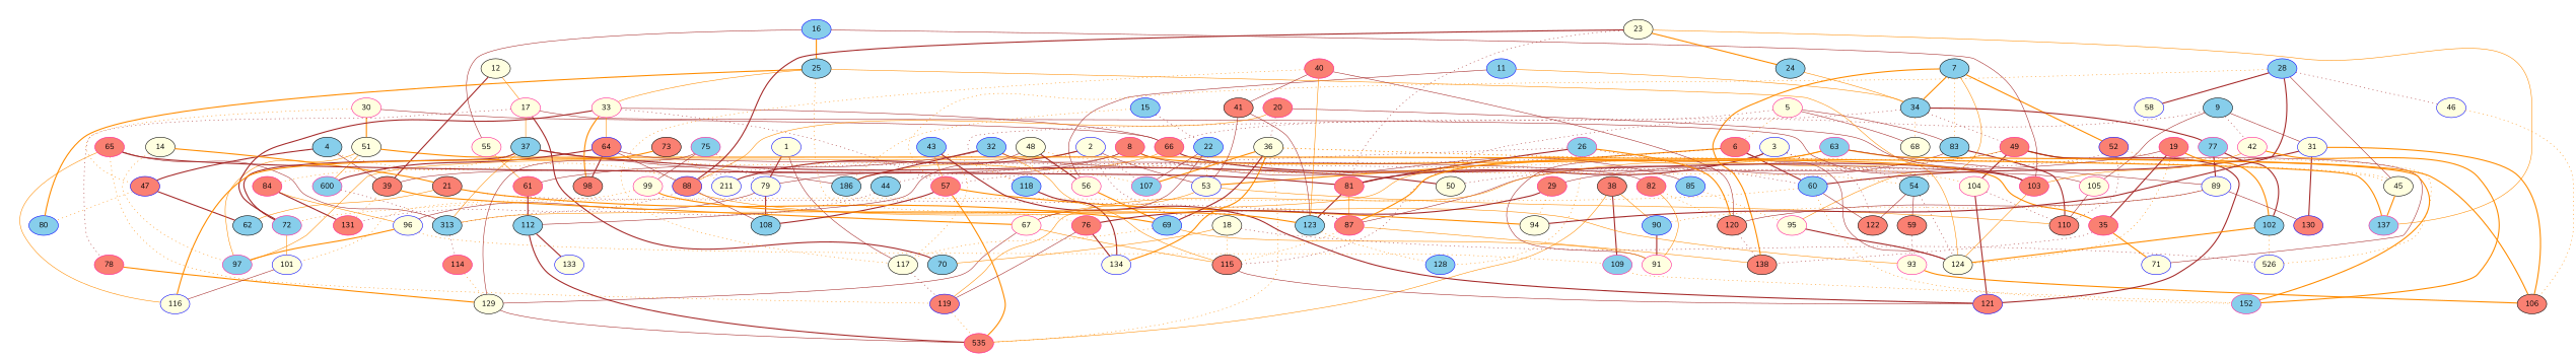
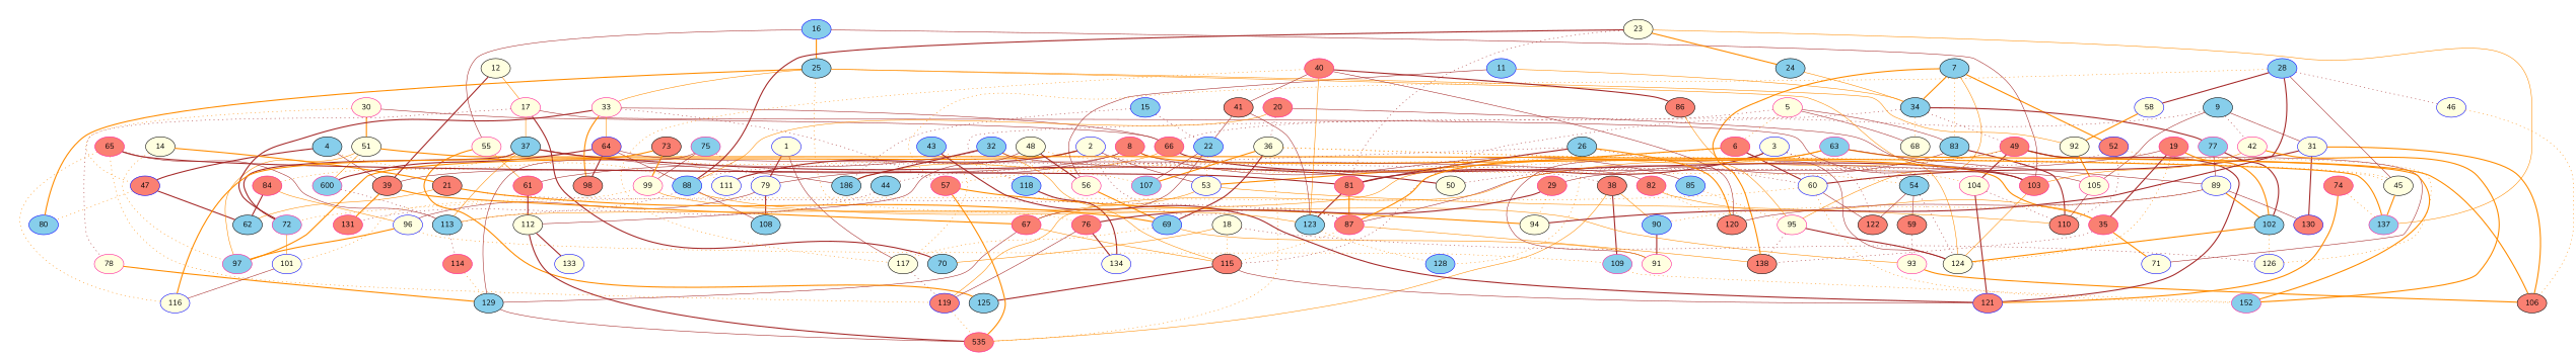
  graph {
    fontname=Nunito
    node [color=black fillcolor=lightyellow fontname=Nunito style=filled]
    edge [color=brown fontname=Nunito style=solid]
    1 [color=blue]
    79 [color=blue]
    117
    96 [color=blue]
    108 [fillcolor=skyblue]
    119 [color=blue fillcolor=salmon]
    2 [color=blue]
    38 [fillcolor=salmon]
    53 [color=blue]
    87 [color=deeppink fillcolor=salmon]
    97 [color=deeppink fillcolor=skyblue]
-   111 [color=blue label=211]
+   111 [color=blue]
    n13 [color=deeppink fillcolor=salmon label=535]
    90 [color=blue fillcolor=skyblue]
    109 [color=deeppink fillcolor=skyblue]
-   67 [color=deeppink]
+   67 [color=deeppink fillcolor=salmon]
    110 [fillcolor=salmon]
    138 [fillcolor=salmon]
    115 [fillcolor=salmon]
    3 [color=blue]
    54 [fillcolor=skyblue]
    81 [color=deeppink fillcolor=salmon]
    91 [color=deeppink]
    122 [fillcolor=salmon]
    124
    59 [fillcolor=salmon]
    123 [fillcolor=skyblue]
    39 [fillcolor=salmon]
    4 [fillcolor=skyblue]
    47 [color=blue fillcolor=salmon]
-   88 [color=blue fillcolor=salmon]
+   88 [color=blue fillcolor=skyblue]
    131 [color=deeppink fillcolor=salmon]
    62 [fillcolor=skyblue]
    80 [color=blue fillcolor=skyblue]
    93 [color=deeppink]
    5 [color=deeppink]
    6 [color=deeppink fillcolor=salmon]
    66 [color=deeppink fillcolor=salmon]
    68
    83 [fillcolor=skyblue]
    57 [color=deeppink fillcolor=salmon]
-   60 [color=blue fillcolor=skyblue]
+   60 [color=blue]
    n43 [fillcolor=skyblue label=186]
    103 [color=deeppink fillcolor=salmon]
    94
    72 [color=deeppink fillcolor=skyblue]
    n47 [color=deeppink fillcolor=skyblue label=152]
    7 [fillcolor=skyblue]
    34 [fillcolor=skyblue]
    52 [color=blue fillcolor=salmon]
    95 [color=deeppink]
    49 [color=deeppink fillcolor=salmon]
    77 [color=deeppink fillcolor=skyblue]
    118 [color=blue fillcolor=skyblue]
-   126 [color=blue label=526]
+   126 [color=blue]
    8 [color=deeppink fillcolor=salmon]
    35 [color=deeppink fillcolor=salmon]
    85 [color=blue fillcolor=skyblue]
    71 [color=blue]
    31 [color=blue]
    9 [fillcolor=skyblue]
    42 [color=deeppink]
    105 [color=deeppink]
    106 [fillcolor=salmon]
    130 [color=blue fillcolor=salmon]
    121 [color=blue fillcolor=salmon]
+   125 [fillcolor=skyblue]
    30 [color=deeppink]
    51
    133 [color=blue]
    11 [color=blue fillcolor=skyblue]
    56 [color=deeppink]
    69 [color=blue fillcolor=skyblue]
    12
    17 [color=deeppink]
    37 [fillcolor=skyblue]
    70 [fillcolor=skyblue]
-   78 [color=deeppink fillcolor=salmon]
+   78 [color=deeppink]
    14
    21 [fillcolor=salmon]
    15 [color=blue fillcolor=skyblue]
    22 [color=blue fillcolor=skyblue]
    107 [color=deeppink fillcolor=skyblue]
    16 [color=blue fillcolor=skyblue]
    25 [fillcolor=skyblue]
    55 [color=deeppink]
    33 [color=deeppink]
    76 [color=deeppink fillcolor=salmon]
+   92
    61 [color=deeppink fillcolor=salmon]
    84 [color=deeppink fillcolor=salmon]
    50
-   113 [fillcolor=skyblue label=313]
-   129
+   113 [fillcolor=skyblue]
+   129 [fillcolor=skyblue]
    18
    19 [color=deeppink fillcolor=salmon]
    29 [color=deeppink fillcolor=salmon]
    102 [fillcolor=skyblue]
    20 [color=deeppink fillcolor=salmon]
    36
    45
    134 [color=blue]
    23
    24 [fillcolor=skyblue]
    137 [color=deeppink fillcolor=skyblue]
    64 [color=blue fillcolor=salmon]
    98 [fillcolor=salmon]
-   26 [color=deeppink fillcolor=skyblue]
+   26 [fillcolor=skyblue]
    44 [fillcolor=skyblue]
    120 [fillcolor=salmon]
    128 [color=blue fillcolor=skyblue]
    28 [color=blue fillcolor=skyblue]
    46 [color=blue]
    58 [color=blue]
    n115 [color=deeppink fillcolor=skyblue label=600]
    32 [color=blue fillcolor=skyblue]
-   112 [fillcolor=skyblue]
+   112
    82 [color=deeppink fillcolor=salmon]
    101 [color=blue]
    104 [color=deeppink]
    89 [color=blue]
    114 [color=deeppink fillcolor=salmon]
    40 [color=deeppink fillcolor=salmon]
    41 [fillcolor=salmon]
+   86 [fillcolor=salmon]
    43 [color=blue fillcolor=skyblue]
    48
    63 [color=deeppink fillcolor=skyblue]
    65 [color=deeppink fillcolor=salmon]
    116 [color=blue]
    73 [fillcolor=salmon]
    99 [color=deeppink]
+   74 [color=deeppink fillcolor=salmon]
    75 [color=deeppink fillcolor=skyblue]
    1 -- 79 [style=bold]
    1 -- 117
    79 -- 96
    79 -- 108 [style=bold]
    117 -- 119 [style=dotted]
    96 -- 97 [color=darkorange style=bold]
    96 -- 109 [color=darkorange style=dotted]
    119 -- n13 [color=darkorange style=dotted]
-   2 -- 107 [style=dotted]
+   2 -- 38 [style=dotted]
    2 -- 53
    2 -- 87 [style=dotted]
-   2 -- 97 [color=darkorange]
+   2 -- 97 [color=darkorange style=bold]
    2 -- 111 [style=bold]
    38 -- n13 [color=darkorange]
    38 -- 90 [color=darkorange]
    38 -- 109 [style=bold]
    53 -- 67 [color=darkorange]
    53 -- 110 [color=darkorange]
    87 -- 138 [color=darkorange]
    87 -- 115 [color=darkorange style=dotted]
    90 -- 91 [style=bold]
    109 -- n47 [color=darkorange style=dotted]
    67 -- 115 [color=darkorange]
    67 -- 129
    115 -- 121
+   115 -- 125 [style=bold]
    3 -- 54 [style=dotted]
    3 -- 81 [style=bold]
    3 -- 91
    3 -- 122 [style=dotted]
    54 -- 122
    54 -- 124 [style=dotted]
    54 -- 59
-   81 -- 87 [color=darkorange]
+   81 -- 87 [color=darkorange style=bold]
    81 -- 123 [style=bold]
    59 -- 93 [style=dotted]
    123 -- 128 [color=darkorange style=dotted]
    39 -- 67 [color=darkorange style=bold]
-   39 -- 131 [color=darkorange style=dotted]
+   39 -- 131 [color=darkorange style=bold]
    4 -- 39
    4 -- 47 [style=bold]
    4 -- 88 [color=darkorange style=dotted]
    47 -- 62 [style=bold]
    47 -- 80 [color=darkorange style=dotted]
    88 -- 108
    88 -- 131 [style=dotted]
    88 -- 93 [color=darkorange]
    93 -- 106 [color=darkorange style=bold]
    5 -- 6 [color=darkorange style=dotted]
    5 -- 66 [style=dotted]
    5 -- 68
    5 -- 83
    6 -- 53 [color=darkorange style=bold]
    6 -- 124
-   6 -- 57 [style=dotted]
+   6 -- 57 [color=darkorange style=dotted]
    6 -- 60 [style=bold]
    66 -- n43 [color=darkorange]
    66 -- 103 [style=bold]
    83 -- 87
    83 -- 110 [style=bold]
-   57 -- 108 [style=bold]
    57 -- n13 [color=darkorange style=bold]
    57 -- 94 [color=darkorange style=bold]
    60 -- 122
    60 -- 72 [color=darkorange style=dotted]
    60 -- n47 [color=darkorange style=dotted]
    103 -- 124 [color=darkorange]
    72 -- 101 [color=darkorange]
    7 -- 138 [color=darkorange style=bold]
    7 -- 83 [color=darkorange style=dotted]
    7 -- 34 [color=darkorange style=bold]
    7 -- 52 [color=darkorange style=bold]
    7 -- 95 [color=darkorange]
    34 -- 68 [color=darkorange style=dotted]
    34 -- 49 [style=dotted]
    34 -- 77 [style=bold]
    34 -- 118 [style=dotted]
    52 -- 110 [style=dotted]
    52 -- 88 [style=dotted]
    52 -- 126 [color=darkorange style=dotted]
-   120 -- 138 [style=dotted]
+   95 -- 138 [style=dotted]
    95 -- 124 [style=bold]
    49 -- 119 [color=darkorange]
    49 -- 71
    49 -- 106 [color=darkorange style=bold]
    49 -- 121 [style=bold]
    49 -- 50 [style=dotted]
    49 -- 104 [style=bold]
    77 -- 102 [style=bold]
-   77 -- 89 [style=bold]
+   77 -- 89
    118 -- 134 [style=bold]
    8 -- 79
    8 -- 39
    8 -- 35 [color=darkorange style=bold]
    8 -- 85
    35 -- 138 [style=dotted]
    35 -- 71 [color=darkorange style=bold]
    85 -- 95 [color=darkorange style=dotted]
    31 -- 60 [style=bold]
    31 -- 106 [color=darkorange style=bold]
    31 -- 130 [style=bold]
    9 -- 115 [style=dotted]
    9 -- 31
    9 -- 42 [style=dotted]
    9 -- 105
    42 -- 103 [color=darkorange]
    42 -- n47 [color=darkorange style=bold]
    105 -- 110
    30 -- 47 [color=darkorange style=dotted]
    30 -- 66
    30 -- 51 [color=darkorange style=bold]
    51 -- 97 [color=darkorange]
    51 -- 137 [color=darkorange style=bold]
    51 -- n115 [color=darkorange]
    11 -- 34 [color=darkorange]
    11 -- 56
    56 -- 69 [color=darkorange style=bold]
    69 -- 117 [color=darkorange style=dotted]
    69 -- 91 [color=darkorange]
    12 -- 39 [style=bold]
    12 -- 17 [color=darkorange]
    17 -- 103
    17 -- 37 [color=darkorange]
    17 -- 70 [style=bold]
    17 -- 78 [style=dotted]
    37 -- n43
    37 -- 72 [style=bold]
    37 -- 107 [color=darkorange style=dotted]
    37 -- 84 [color=darkorange style=dotted]
    37 -- 50 [style=bold]
    37 -- 113 [color=darkorange]
    78 -- 129 [color=darkorange style=bold]
    14 -- 97 [color=darkorange style=dotted]
    14 -- 21 [color=darkorange style=bold]
    21 -- 87 [style=dotted]
    21 -- 62 [color=darkorange]
    21 -- 69 [color=darkorange style=bold]
-   15 -- n43 [color=darkorange style=dotted]
+   15 -- n43 [style=dotted]
    15 -- 22 [style=dotted]
    22 -- 53 [color=darkorange style=dotted]
    22 -- 67
    22 -- 107
    16 -- 103
    16 -- 25 [color=darkorange style=bold]
    16 -- 55
    25 -- 124 [color=darkorange]
    25 -- 80 [color=darkorange style=bold]
    25 -- 33 [color=darkorange]
    25 -- 76 [color=darkorange style=dotted]
+   25 -- 92 [color=darkorange]
+   55 -- 125 [color=darkorange style=bold]
    55 -- 61 [color=darkorange]
    33 -- 66
    33 -- 57 [style=dotted]
    33 -- 72 [style=bold]
    33 -- 64 [color=darkorange]
    33 -- 98 [color=darkorange style=bold]
    76 -- 119
    76 -- 134 [style=bold]
+   92 -- 105 [color=darkorange style=bold]
    61 -- 112 [style=bold]
    84 -- 96 [color=darkorange]
-   84 -- 131 [style=bold]
+   84 -- 62 [style=bold]
    113 -- 114 [style=dotted]
    129 -- n13
    18 -- 115 [color=darkorange style=dotted]
    18 -- 126 [style=dotted]
    18 -- 70 [color=darkorange]
    19 -- 124 [color=darkorange style=dotted]
    19 -- 35 [style=bold]
    19 -- 29
    19 -- 102 [color=darkorange style=bold]
    29 -- 94 [color=darkorange style=dotted]
    29 -- 76 [style=bold]
    102 -- 124 [color=darkorange style=bold]
    102 -- 126 [color=darkorange style=dotted]
    20 -- 88 [color=darkorange]
    20 -- 103
    20 -- 36 [style=dotted]
    36 -- n13 [color=darkorange style=dotted]
    36 -- 69 [style=bold]
    36 -- 107 [color=darkorange style=bold]
    36 -- 45 [color=darkorange style=dotted]
    36 -- 45 [color=darkorange style=dotted]
-   36 -- 134 [color=darkorange style=bold]
    45 -- 137 [color=darkorange style=bold]
    23 -- 81 [style=dotted]
    23 -- 88 [style=bold]
    23 -- 24 [color=darkorange style=bold]
    23 -- 137 [color=darkorange]
    24 -- 34 [color=darkorange]
    64 -- 88
    64 -- 98 [style=bold]
    64 -- n115 [style=bold]
    64 -- 82
    26 -- 81 [style=bold]
    26 -- 60 [style=dotted]
    26 -- 44 [style=dotted]
    26 -- 120 [color=darkorange style=bold]
    26 -- 128 [color=darkorange style=dotted]
    44 -- 113 [style=dotted]
    28 -- 57 [color=darkorange style=dotted]
    28 -- 94 [style=bold]
    28 -- 45
    28 -- 46 [style=dotted]
    28 -- 58 [style=bold]
    46 -- 106 [color=darkorange style=dotted]
+   58 -- 92 [color=darkorange style=bold]
    n115 -- 113 [style=dotted]
    32 -- 115 [color=darkorange]
    32 -- 54 [color=darkorange style=dotted]
    32 -- n43 [style=bold]
    32 -- 105
    32 -- 61
    112 -- n13 [style=bold]
    112 -- 133 [style=bold]
-   82 -- 91 [color=darkorange]
+   82 -- 35 [color=darkorange]
    82 -- 120 [color=darkorange style=dotted]
    101 -- 116
    104 -- 110 [style=dotted]
    104 -- 121 [style=bold]
    89 -- 90 [color=darkorange style=dotted]
    89 -- 130
+   89 -- 102 [color=darkorange style=bold]
    89 -- 120
    114 -- 129 [color=darkorange style=dotted]
    40 -- 117 [color=darkorange style=dotted]
    40 -- 123 [color=darkorange]
    40 -- 120
    40 -- 41
-   41 -- 53
+   40 -- 86 [style=bold]
+   41 -- 22
    41 -- 123
+   86 -- 95 [color=darkorange]
    43 -- 117 [color=darkorange style=dotted]
-   43 -- 57 [color=darkorange]
    43 -- 118 [color=darkorange style=dotted]
    43 -- 121 [style=bold]
    48 -- 118 [color=darkorange style=dotted]
    48 -- 118 [color=darkorange style=dotted]
    48 -- 56 [style=bold]
    48 -- 112
    48 -- 104 [color=darkorange style=dotted]
    63 -- 87 [color=darkorange style=bold]
    63 -- n47 [color=darkorange style=bold]
    63 -- 113 [color=darkorange]
    63 -- 89
    65 -- 119 [color=darkorange style=dotted]
    65 -- 81 [style=bold]
    65 -- 113
-   65 -- 116 [color=darkorange]
+   65 -- 116 [color=darkorange style=dotted]
    73 -- 111 [color=darkorange style=dotted]
    73 -- 116 [color=darkorange style=bold]
-   73 -- 99 [color=darkorange style=dotted]
-   99 -- 123 [color=darkorange style=bold]
+   73 -- 99 [color=darkorange style=bold]
+   99 -- 123 [color=darkorange]
    99 -- 101 [color=darkorange style=dotted]
+   74 -- 121 [color=darkorange style=bold]
+   74 -- 137 [color=darkorange style=dotted]
    75 -- 79 [style=dotted]
    75 -- 129
    75 -- 99
  }
